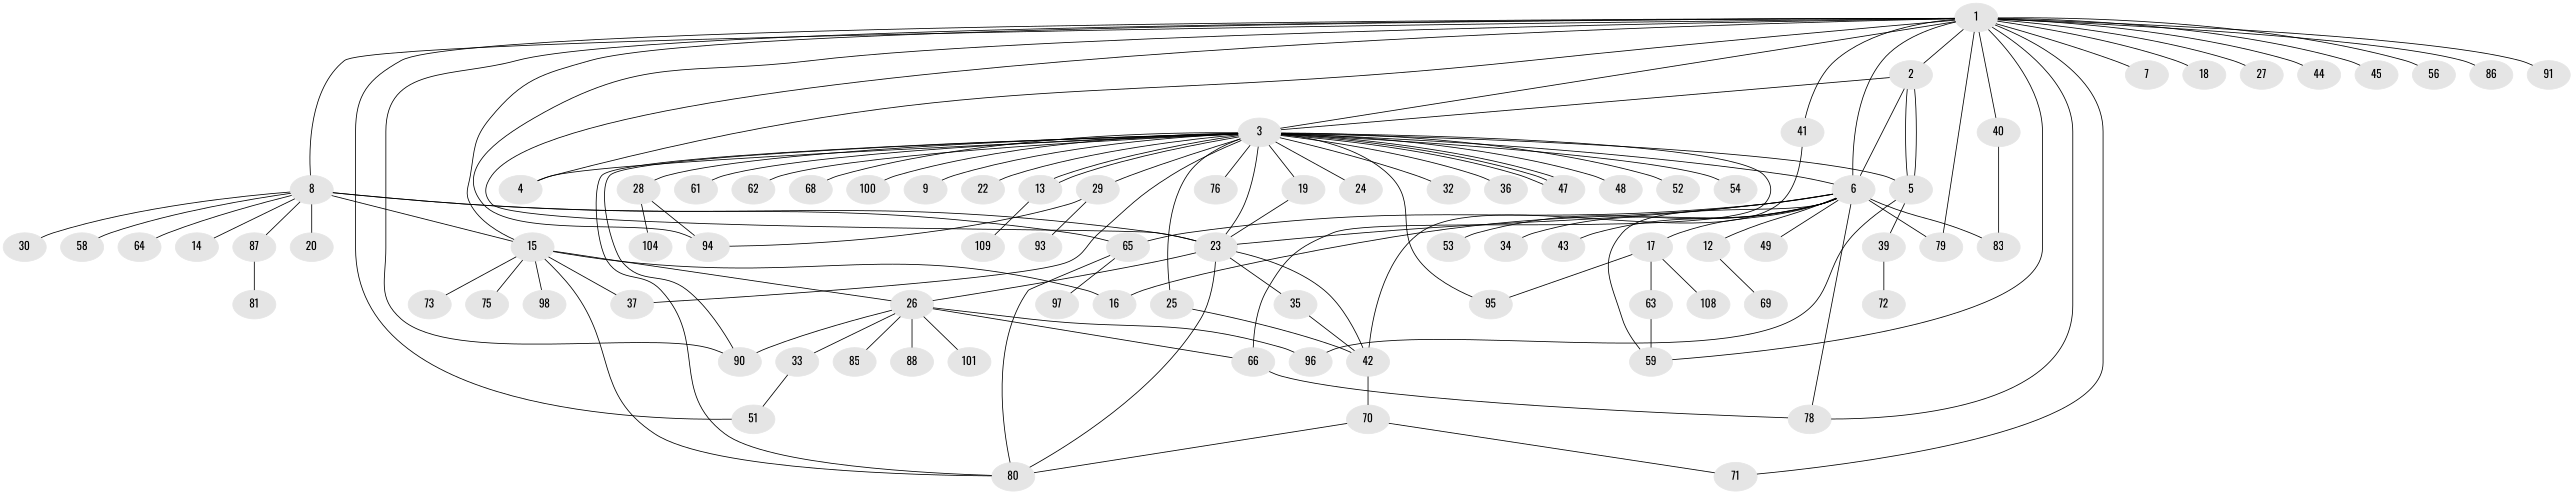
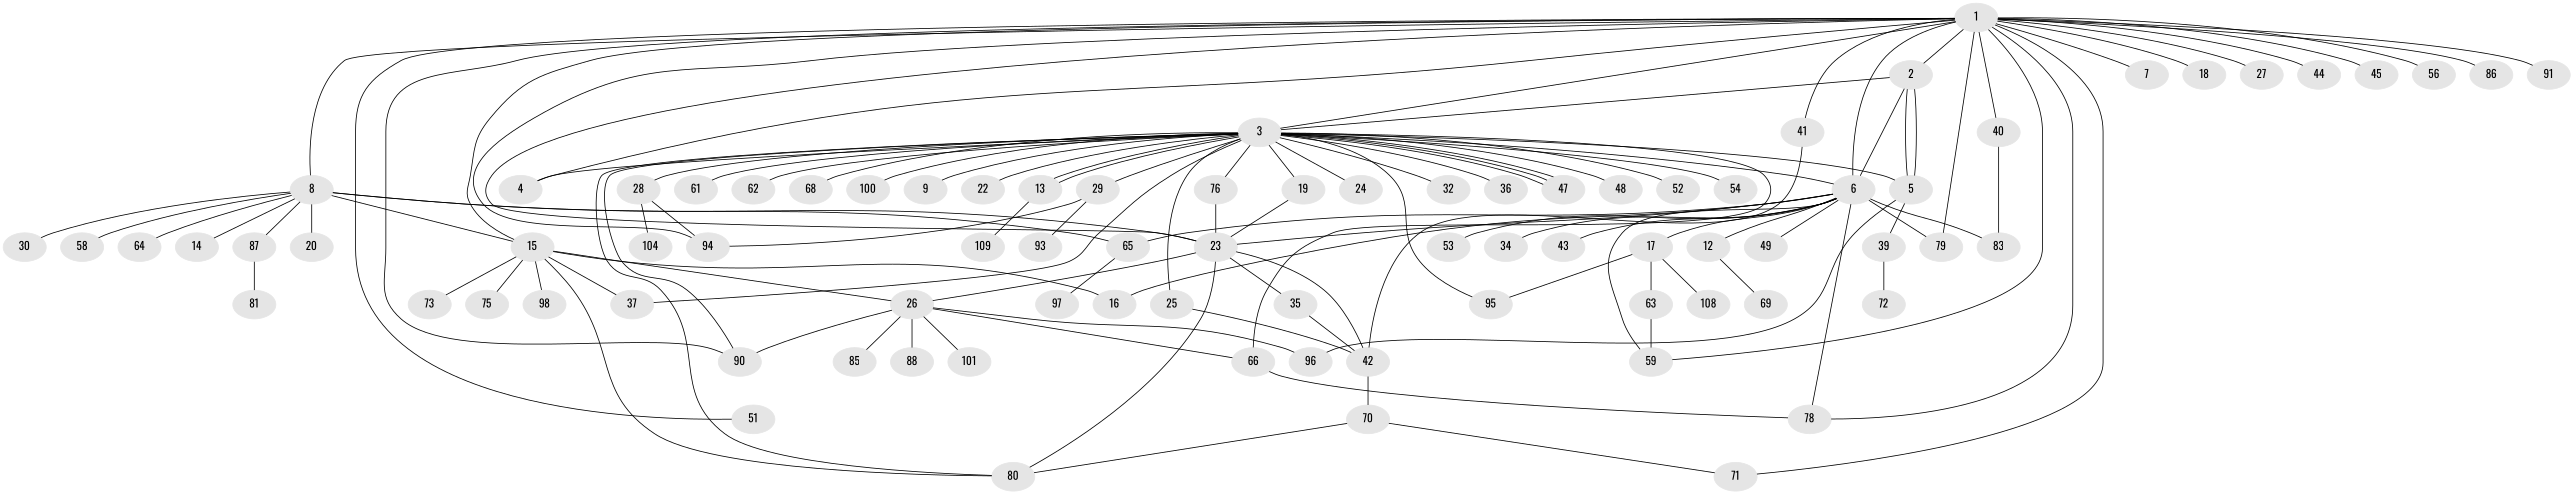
  graph {
    fontname=Oswald
    node [color=gray90 fontname=Oswald style=filled]
    edge [fontname=Oswald]
    1 [super="+11"]
    2
    3 [super="+21"]
    4 [super="+84"]
    6 [super="+10"]
    7
    8 [super="+38"]
    15 [super="+60"]
    18
    23 [super="+50"]
    27
    40
    41
    44 [super="+105"]
    45
    51 [super="+99"]
    56
    71 [super="+74"]
    78
    79
    86
    n22 [label=59]
    90 [super="+110"]
    91
    94 [super="+103"]
    5
    9
    13 [super="+67"]
    19 [super="+46"]
    22 [super="+59"]
    24
    25
    28
    29
    32
    36
    37 [super="+106"]
    47
    48
    52
    54
    61
    62
    66 [super="+107"]
    68
    76
    80
    95
    100
    12 [super="+57"]
    16
    17
    34
    43
    49
    53
    65 [super="+102"]
    83
    14
    20
    30
    58
    64
    n64 [label=87]
    26 [super="+31"]
    73
    75
    98
    35 [super="+87"]
    42
    39
    96
    109
    104
    93
    72 [super="+82"]
    69
    63
    108
    97
    81
-   33 [super="+55"]
    85
    88
    101
    70 [super="+92"]
    1 -- 2
    1 -- 3
    1 -- 4
    1 -- 6
    1 -- 7
    1 -- 8
    1 -- 15
    1 -- 18
    1 -- 23
    1 -- 27
    1 -- 40
    1 -- 41
    1 -- 44
    1 -- 45
    1 -- 51
    1 -- 56
    1 -- 71
    1 -- 78
    1 -- 79
    1 -- 86
    1 -- n22
    1 -- 90
    1 -- 91
    1 -- 94
    2 -- 3
    2 -- 6
    2 -- 5
    2 -- 5
    3 -- 4 [weight=2]
    3 -- 6
-   3 -- 23
+   76 -- 23
    3 -- 90
    3 -- 5 [weight=2]
    3 -- 9
    3 -- 13
    3 -- 13
    3 -- 19
    3 -- 22
    3 -- 24
    3 -- 25
    3 -- 28
    3 -- 29
    3 -- 32
    3 -- 36
    3 -- 37
    3 -- 47
    3 -- 47
    3 -- 47
    3 -- 48
    3 -- 52
    3 -- 54
    3 -- 61
    3 -- 62
    3 -- 66
    3 -- 68
    3 -- 76
    3 -- 80
    3 -- 95
    3 -- 100
    6 -- 23
    6 -- 78
    6 -- 79
    6 -- n22
    6 -- 12
    6 -- 16
    6 -- 17
    6 -- 34
    6 -- 43
    6 -- 49
    6 -- 53
    6 -- 65
    6 -- 83
    8 -- 15
    8 -- 23 [weight=2]
    8 -- 65
    8 -- 14
    8 -- 20
    8 -- 30
    8 -- 58
    8 -- 64
    8 -- n64
    15 -- 37
    15 -- 80
    15 -- 16
    15 -- 26 [weight=2]
    15 -- 73
    15 -- 75
    15 -- 98
    23 -- 80
    23 -- 26 [weight=2]
    23 -- 35
    23 -- 42
    40 -- 83
    41 -- 42
    5 -- 39
    5 -- 96
    13 -- 109
    19 -- 23
    25 -- 42
    28 -- 94
    28 -- 104
    29 -- 94
    29 -- 93
    66 -- 78
    12 -- 69
    17 -- 95
    17 -- 63
    17 -- 108
-   65 -- 80
    65 -- 97
    n64 -- 81
    26 -- 90
    26 -- 66
    26 -- 96
-   26 -- 33
    26 -- 85
    26 -- 88
    26 -- 101
    35 -- 42
    42 -- 70
    39 -- 72
    63 -- n22
-   33 -- 51
    70 -- 71
    70 -- 80
  }
